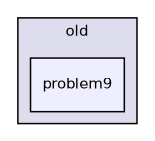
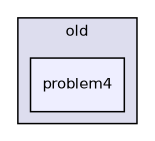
  digraph {
    compound=true
-   n1 [fillcolor="#eeeeff" fontname=Helvetica fontsize=10 label=problem9 pencolor=black shape=box style=filled]
+   n1 [fillcolor="#eeeeff" fontname=Helvetica fontsize=10 label=problem4 pencolor=black shape=box style=filled]
    subgraph cluster_1 {
      bgcolor="#ddddee"
      fontname=Helvetica
      fontsize=10
      label=old
      pencolor=black
      n1
    }
  }
